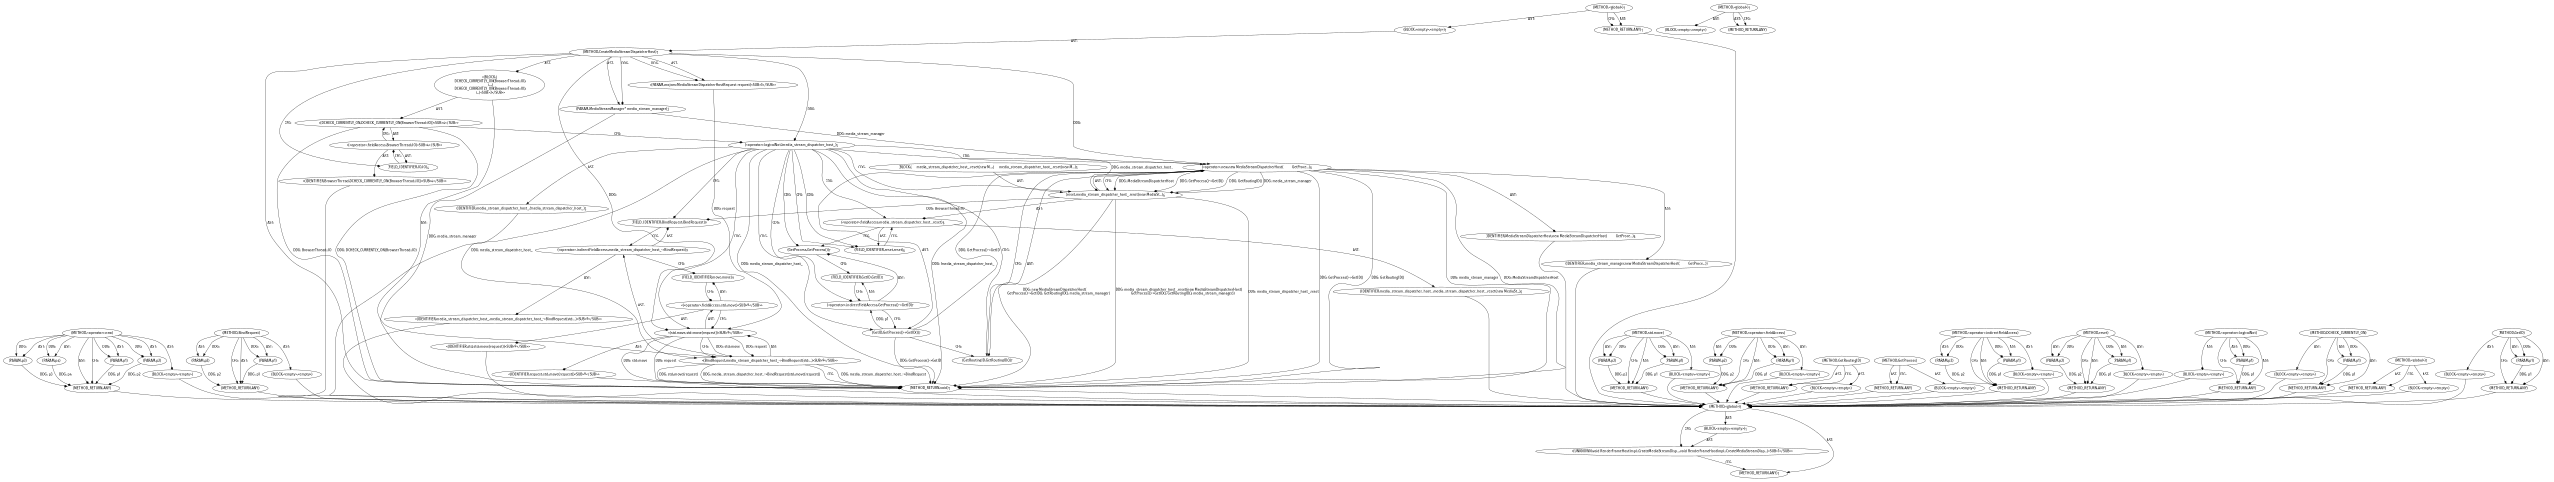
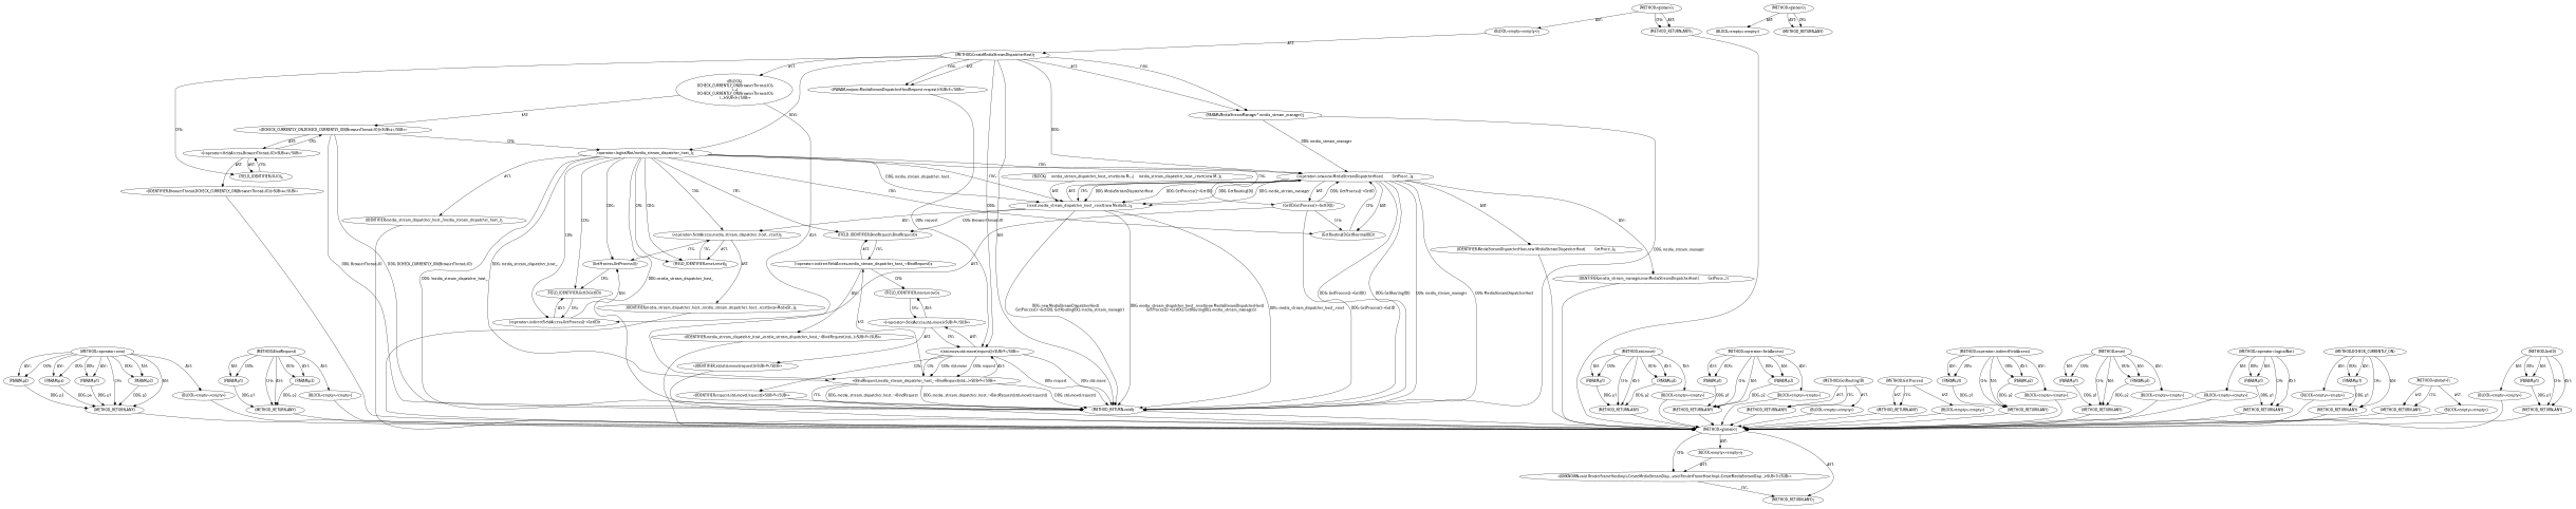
  digraph {
    fontname="Fira Sans"
    node [fontname="Fira Sans"]
    edge [arrowhead=normal fontname="Fira Sans"]
    n1 [label=<(METHOD,&lt;operator&gt;.new)>]
    n2 [label=<(PARAM,p1)>]
    n3 [label=<(PARAM,p2)>]
    n4 [label=<(PARAM,p3)>]
    n5 [label=<(PARAM,p4)>]
    n6 [label=<(BLOCK,&lt;empty&gt;,&lt;empty&gt;)>]
    n7 [label=<(METHOD_RETURN,ANY)>]
    n8 [label=<(METHOD,&lt;global&gt;)<SUB>1</SUB>>]
    n9 [label=<(BLOCK,&lt;empty&gt;,&lt;empty&gt;)<SUB>1</SUB>>]
    n10 [label="<(UNKNOWN,void RenderFrameHostImpl::CreateMediaStreamDisp...,void RenderFrameHostImpl::CreateMediaStreamDisp...)<SUB>1</SUB>>"]
    n11 [label=<(METHOD_RETURN,ANY)<SUB>1</SUB>>]
    n12 [label=<(METHOD,BindRequest)>]
    n13 [label=<(PARAM,p1)>]
    n14 [label=<(PARAM,p2)>]
    n15 [label=<(BLOCK,&lt;empty&gt;,&lt;empty&gt;)>]
    n16 [label=<(METHOD_RETURN,ANY)>]
    n17 [label=<(METHOD,&lt;global&gt;)<SUB>1</SUB>>]
    n18 [label=<(BLOCK,&lt;empty&gt;,&lt;empty&gt;)<SUB>1</SUB>>]
    n19 [label=<(METHOD_RETURN,ANY)<SUB>1</SUB>>]
    n20 [label=<(METHOD,CreateMediaStreamDispatcherHost)<SUB>1</SUB>>]
    n21 [label=<(PARAM,MediaStreamManager* media_stream_manager)<SUB>2</SUB>>]
    n22 [label="<(PARAM,mojom::MediaStreamDispatcherHostRequest request)<SUB>3</SUB>>"]
    n23 [label="<(BLOCK,{\n  DCHECK_CURRENTLY_ON(BrowserThread::IO);\n  i...,{\n  DCHECK_CURRENTLY_ON(BrowserThread::IO);\n  i...)<SUB>3</SUB>>"]
    n24 [label=<(FIELD_IDENTIFIER,IO,IO)<SUB>4</SUB>>]
    n25 [label=<(&lt;operator&gt;.logicalNot,!media_stream_dispatcher_host_)<SUB>5</SUB>>]
    n26 [label=<(&lt;operator&gt;.new,new MediaStreamDispatcherHost(         GetProce...)<SUB>6</SUB>>]
    n27 [label="<(std.move,std::move(request))<SUB>9</SUB>>"]
    n28 [label=<(METHOD_RETURN,void)<SUB>1</SUB>>]
    n29 [label="<(DCHECK_CURRENTLY_ON,DCHECK_CURRENTLY_ON(BrowserThread::IO))<SUB>4</SUB>>"]
    n30 [label="<(BindRequest,media_stream_dispatcher_host_-&gt;BindRequest(std:...)<SUB>9</SUB>>"]
    n31 [label="<(&lt;operator&gt;.fieldAccess,BrowserThread::IO)<SUB>4</SUB>>"]
    n32 [label=<(IDENTIFIER,media_stream_dispatcher_host_,!media_stream_dispatcher_host_)<SUB>5</SUB>>]
    n33 [label=<(reset,media_stream_dispatcher_host_.reset(new MediaSt...)<SUB>6</SUB>>]
    n34 [label=<(&lt;operator&gt;.fieldAccess,media_stream_dispatcher_host_.reset)<SUB>6</SUB>>]
    n35 [label=<(FIELD_IDENTIFIER,reset,reset)<SUB>6</SUB>>]
    n36 [label=<(GetID,GetProcess()-&gt;GetID())<SUB>7</SUB>>]
    n37 [label=<(&lt;operator&gt;.indirectFieldAccess,GetProcess()-&gt;GetID)<SUB>7</SUB>>]
    n38 [label=<(GetProcess,GetProcess())<SUB>7</SUB>>]
    n39 [label=<(FIELD_IDENTIFIER,GetID,GetID)<SUB>7</SUB>>]
    n40 [label=<(GetRoutingID,GetRoutingID())<SUB>7</SUB>>]
    n41 [label=<(FIELD_IDENTIFIER,BindRequest,BindRequest)<SUB>9</SUB>>]
    n42 [label=<(IDENTIFIER,MediaStreamDispatcherHost,new MediaStreamDispatcherHost(         GetProce...)<SUB>6</SUB>>]
    n43 [label=<(IDENTIFIER,media_stream_manager,new MediaStreamDispatcherHost(         GetProce...)<SUB>7</SUB>>]
    n44 [label="<(&lt;operator&gt;.fieldAccess,std::move)<SUB>9</SUB>>"]
    n45 [label="<(IDENTIFIER,request,std::move(request))<SUB>9</SUB>>"]
    n46 [label=<(&lt;operator&gt;.indirectFieldAccess,media_stream_dispatcher_host_-&gt;BindRequest)<SUB>9</SUB>>]
    n47 [label="<(IDENTIFIER,BrowserThread,DCHECK_CURRENTLY_ON(BrowserThread::IO))<SUB>4</SUB>>"]
    n48 [label=<(BLOCK,{     media_stream_dispatcher_host_.reset(new M...,{     media_stream_dispatcher_host_.reset(new M...)<SUB>5</SUB>>]
    n49 [label=<(IDENTIFIER,media_stream_dispatcher_host_,media_stream_dispatcher_host_.reset(new MediaSt...)<SUB>6</SUB>>]
    n50 [label="<(IDENTIFIER,media_stream_dispatcher_host_,media_stream_dispatcher_host_-&gt;BindRequest(std:...)<SUB>9</SUB>>"]
    n51 [label=<(FIELD_IDENTIFIER,move,move)<SUB>9</SUB>>]
    n52 [label="<(IDENTIFIER,std,std::move(request))<SUB>9</SUB>>"]
    n53 [label=<(METHOD,std.move)>]
    n54 [label=<(PARAM,p1)>]
    n55 [label=<(PARAM,p2)>]
    n56 [label=<(BLOCK,&lt;empty&gt;,&lt;empty&gt;)>]
    n57 [label=<(METHOD_RETURN,ANY)>]
    n58 [label=<(METHOD,&lt;operator&gt;.fieldAccess)>]
    n59 [label=<(PARAM,p1)>]
    n60 [label=<(PARAM,p2)>]
    n61 [label=<(BLOCK,&lt;empty&gt;,&lt;empty&gt;)>]
    n62 [label=<(METHOD_RETURN,ANY)>]
    n63 [label=<(METHOD,GetRoutingID)>]
    n64 [label=<(BLOCK,&lt;empty&gt;,&lt;empty&gt;)>]
    n65 [label=<(METHOD_RETURN,ANY)>]
    n66 [label=<(METHOD,GetProcess)>]
    n67 [label=<(BLOCK,&lt;empty&gt;,&lt;empty&gt;)>]
    n68 [label=<(METHOD_RETURN,ANY)>]
    n69 [label=<(METHOD,&lt;operator&gt;.indirectFieldAccess)>]
    n70 [label=<(PARAM,p1)>]
    n71 [label=<(PARAM,p2)>]
    n72 [label=<(BLOCK,&lt;empty&gt;,&lt;empty&gt;)>]
    n73 [label=<(METHOD_RETURN,ANY)>]
    n74 [label=<(METHOD,reset)>]
    n75 [label=<(PARAM,p1)>]
    n76 [label=<(PARAM,p2)>]
    n77 [label=<(BLOCK,&lt;empty&gt;,&lt;empty&gt;)>]
    n78 [label=<(METHOD_RETURN,ANY)>]
    n79 [label=<(METHOD,&lt;operator&gt;.logicalNot)>]
    n80 [label=<(PARAM,p1)>]
    n81 [label=<(BLOCK,&lt;empty&gt;,&lt;empty&gt;)>]
    n82 [label=<(METHOD_RETURN,ANY)>]
    n83 [label=<(METHOD,DCHECK_CURRENTLY_ON)>]
    n84 [label=<(PARAM,p1)>]
    n85 [label=<(BLOCK,&lt;empty&gt;,&lt;empty&gt;)>]
    n86 [label=<(METHOD_RETURN,ANY)>]
    n87 [label=<(METHOD,&lt;global&gt;)<SUB>1</SUB>>]
    n88 [label=<(BLOCK,&lt;empty&gt;,&lt;empty&gt;)>]
    n89 [label=<(METHOD_RETURN,ANY)>]
    n90 [label=<(METHOD,GetID)>]
    n91 [label=<(PARAM,p1)>]
    n92 [label=<(BLOCK,&lt;empty&gt;,&lt;empty&gt;)>]
    n93 [label=<(METHOD_RETURN,ANY)>]
    n94 [label=<(METHOD,&lt;global&gt;)<SUB>1</SUB>>]
    n95 [label=<(BLOCK,&lt;empty&gt;,&lt;empty&gt;)>]
    n96 [label=<(METHOD_RETURN,ANY)>]
    n1 -> n2 [label="AST: "]
    n1 -> n2 [label="DDG: "]
    n1 -> n3 [label="AST: "]
    n1 -> n3 [arrowhead=diamond label="DDG: "]
    n1 -> n4 [arrowhead=diamond label="AST: "]
    n1 -> n4 [label="DDG: "]
    n1 -> n5 [label="AST: "]
    n1 -> n5 [label="DDG: "]
    n1 -> n6 [arrowhead=diamond label="AST: "]
    n1 -> n7 [arrowhead=diamond label="AST: "]
    n1 -> n7 [arrowhead=diamond label="CFG: "]
    n2 -> n7 [label="DDG: p1"]
    n3 -> n7 [arrowhead=diamond label="DDG: p2"]
    n4 -> n7 [arrowhead=diamond label="DDG: p3"]
    n5 -> n7 [arrowhead=diamond label="DDG: p4"]
    n6 -> n8
    n7 -> n8
    n8 -> n9 [label="AST: "]
    n8 -> n10 [arrowhead=diamond label="CFG: "]
    n8 -> n11 [label="AST: "]
    n9 -> n10 [label="AST: "]
    n10 -> n11 [label="CFG: "]
    n12 -> n13 [label="AST: "]
    n12 -> n13 [label="DDG: "]
    n12 -> n14 [label="AST: "]
    n12 -> n14 [label="DDG: "]
    n12 -> n15 [label="AST: "]
    n12 -> n16 [label="AST: "]
    n12 -> n16 [label="CFG: "]
    n13 -> n16 [label="DDG: p1"]
    n14 -> n16 [arrowhead=diamond label="DDG: p2"]
    n15 -> n8
    n16 -> n8 [arrowhead=diamond]
    n17 -> n18 [label="AST: "]
    n17 -> n19 [arrowhead=diamond label="AST: "]
    n17 -> n19 [arrowhead=diamond label="CFG: "]
    n18 -> n20 [arrowhead=diamond label="AST: "]
    n19 -> n8
    n20 -> n21 [label="AST: "]
    n20 -> n21 [arrowhead=diamond label="DDG: "]
    n20 -> n22 [label="AST: "]
    n20 -> n22 [arrowhead=diamond label="DDG: "]
    n20 -> n23 [arrowhead=diamond label="AST: "]
    n20 -> n24 [arrowhead=diamond label="CFG: "]
    n20 -> n25 [arrowhead=diamond label="DDG: "]
    n20 -> n26 [label="DDG: "]
    n20 -> n27 [arrowhead=diamond label="DDG: "]
    n20 -> n28 [arrowhead=diamond label="AST: "]
    n21 -> n26 [label="DDG: media_stream_manager"]
    n21 -> n28 [label="DDG: media_stream_manager"]
    n22 -> n27 [label="DDG: request"]
    n23 -> n29 [arrowhead=diamond label="AST: "]
    n23 -> n30 [label="AST: "]
    n24 -> n31 [arrowhead=diamond label="CFG: "]
    n25 -> n26 [label="CDG: "]
    n25 -> n28 [arrowhead=diamond label="DDG: media_stream_dispatcher_host_"]
    n25 -> n28 [arrowhead=diamond label="DDG: !media_stream_dispatcher_host_"]
    n25 -> n30 [label="DDG: media_stream_dispatcher_host_"]
    n25 -> n32 [label="AST: "]
    n25 -> n33 [arrowhead=diamond label="DDG: media_stream_dispatcher_host_"]
    n25 -> n33 [label="CDG: "]
    n25 -> n34 [label="CDG: "]
    n25 -> n35 [label="CFG: "]
    n25 -> n35 [arrowhead=diamond label="CDG: "]
    n25 -> n36 [label="CDG: "]
    n25 -> n37 [arrowhead=diamond label="CDG: "]
    n25 -> n38 [arrowhead=diamond label="CDG: "]
-   n25 -> n27 [label="CDG: "]
+   n25 -> n39 [label="CDG: "]
    n25 -> n40 [label="CDG: "]
    n25 -> n41 [arrowhead=diamond label="CFG: "]
    n26 -> n28 [arrowhead=diamond label="DDG: GetProcess()-&gt;GetID()"]
    n26 -> n28 [label="DDG: GetRoutingID()"]
    n26 -> n28 [arrowhead=diamond label="DDG: media_stream_manager"]
    n26 -> n28 [label="DDG: MediaStreamDispatcherHost"]
    n26 -> n33 [label="CFG: "]
    n26 -> n33 [arrowhead=diamond label="DDG: MediaStreamDispatcherHost"]
    n26 -> n33 [arrowhead=diamond label="DDG: GetProcess()-&gt;GetID()"]
    n26 -> n33 [arrowhead=diamond label="DDG: GetRoutingID()"]
    n26 -> n33 [label="DDG: media_stream_manager"]
    n26 -> n36 [label="AST: "]
    n26 -> n40 [arrowhead=diamond label="AST: "]
    n26 -> n42 [arrowhead=diamond label="AST: "]
    n26 -> n43 [arrowhead=diamond label="AST: "]
    n27 -> n28 [label="DDG: std::move"]
    n27 -> n28 [label="DDG: request"]
    n27 -> n30 [arrowhead=diamond label="CFG: "]
    n27 -> n30 [arrowhead=diamond label="DDG: std::move"]
    n27 -> n30 [arrowhead=diamond label="DDG: request"]
    n27 -> n44 [label="AST: "]
-   n27 -> n45 [arrowhead=diamond label="AST: "]
+   n27 -> n45 [arrowhead=diamond label="CDG: "]
    n28 -> n8 [arrowhead=diamond]
    n29 -> n25 [arrowhead=diamond label="CFG: "]
    n29 -> n28 [arrowhead=diamond label="DDG: BrowserThread::IO"]
    n29 -> n28 [arrowhead=diamond label="DDG: DCHECK_CURRENTLY_ON(BrowserThread::IO)"]
    n29 -> n31 [label="AST: "]
    n30 -> n27 [arrowhead=diamond label="AST: "]
    n30 -> n28 [arrowhead=diamond label="CFG: "]
    n30 -> n28 [label="DDG: media_stream_dispatcher_host_-&gt;BindRequest"]
    n30 -> n28 [arrowhead=diamond label="DDG: std::move(request)"]
    n30 -> n28 [arrowhead=diamond label="DDG: media_stream_dispatcher_host_-&gt;BindRequest(std::move(request))"]
    n30 -> n46 [label="AST: "]
    n31 -> n24 [arrowhead=diamond label="AST: "]
    n31 -> n29 [label="CFG: "]
    n31 -> n47 [arrowhead=diamond label="AST: "]
    n32 -> n8 [arrowhead=diamond]
    n33 -> n26 [arrowhead=diamond label="AST: "]
    n33 -> n28 [label="DDG: media_stream_dispatcher_host_.reset"]
    n33 -> n28 [arrowhead=diamond label="DDG: new MediaStreamDispatcherHost(\n        GetProcess()-&gt;GetID(), GetRoutingID(), media_stream_manager)"]
    n33 -> n28 [label="DDG: media_stream_dispatcher_host_.reset(new MediaStreamDispatcherHost(\n        GetProcess()-&gt;GetID(), GetRoutingID(), media_stream_manager))"]
    n33 -> n34 [arrowhead=diamond label="AST: "]
    n33 -> n41 [arrowhead=diamond label="DDG: BrowserThread::IO"]
    n34 -> n35 [label="AST: "]
    n34 -> n38 [label="CFG: "]
    n34 -> n49 [label="AST: "]
    n35 -> n34 [label="CFG: "]
    n36 -> n26 [label="DDG: GetProcess()-&gt;GetID"]
    n36 -> n28 [label="DDG: GetProcess()-&gt;GetID"]
-   n36 -> n37 [label="DDG: p1"]
+   n36 -> n37 [label="AST: "]
    n36 -> n40 [label="CFG: "]
-   n37 -> n36 [arrowhead=diamond label="CFG: "]
    n37 -> n38 [arrowhead=diamond label="AST: "]
    n37 -> n39 [label="AST: "]
    n38 -> n39 [label="CFG: "]
    n39 -> n37 [label="CFG: "]
    n40 -> n26 [label="CFG: "]
    n41 -> n46 [label="CFG: "]
    n42 -> n8 [arrowhead=diamond]
    n43 -> n8
    n44 -> n27 [arrowhead=diamond label="CFG: "]
    n44 -> n51 [arrowhead=diamond label="AST: "]
    n44 -> n52 [arrowhead=diamond label="AST: "]
    n45 -> n8
    n46 -> n41 [arrowhead=diamond label="AST: "]
    n46 -> n50 [arrowhead=diamond label="AST: "]
    n46 -> n51 [arrowhead=diamond label="CFG: "]
    n47 -> n8
    n48 -> n33 [label="AST: "]
    n49 -> n8 [arrowhead=diamond]
    n50 -> n8 [arrowhead=diamond]
    n51 -> n44 [arrowhead=diamond label="CFG: "]
    n52 -> n8
    n53 -> n54 [label="AST: "]
    n53 -> n54 [arrowhead=diamond label="DDG: "]
    n53 -> n55 [arrowhead=diamond label="AST: "]
    n53 -> n55 [arrowhead=diamond label="DDG: "]
    n53 -> n56 [label="AST: "]
    n53 -> n57 [label="AST: "]
    n53 -> n57 [arrowhead=diamond label="CFG: "]
    n54 -> n57 [arrowhead=diamond label="DDG: p1"]
    n55 -> n57 [label="DDG: p2"]
    n56 -> n8
    n57 -> n8
    n58 -> n59 [arrowhead=diamond label="AST: "]
    n58 -> n59 [arrowhead=diamond label="DDG: "]
    n58 -> n60 [arrowhead=diamond label="AST: "]
    n58 -> n60 [arrowhead=diamond label="DDG: "]
    n58 -> n61 [label="AST: "]
    n58 -> n62 [label="AST: "]
    n58 -> n62 [arrowhead=diamond label="CFG: "]
    n59 -> n62 [label="DDG: p1"]
    n60 -> n62 [label="DDG: p2"]
    n61 -> n8
    n62 -> n8 [arrowhead=diamond]
    n63 -> n64 [arrowhead=diamond label="AST: "]
    n63 -> n65 [label="AST: "]
    n63 -> n65 [label="CFG: "]
    n64 -> n8
    n65 -> n8 [arrowhead=diamond]
    n66 -> n67 [label="AST: "]
    n66 -> n68 [label="AST: "]
    n66 -> n68 [arrowhead=diamond label="CFG: "]
    n67 -> n8
    n68 -> n8 [arrowhead=diamond]
    n69 -> n70 [label="AST: "]
    n69 -> n70 [arrowhead=diamond label="DDG: "]
    n69 -> n71 [label="AST: "]
    n69 -> n71 [arrowhead=diamond label="DDG: "]
    n69 -> n72 [arrowhead=diamond label="AST: "]
    n69 -> n73 [arrowhead=diamond label="AST: "]
    n69 -> n73 [arrowhead=diamond label="CFG: "]
    n70 -> n73 [arrowhead=diamond label="DDG: p1"]
    n71 -> n73 [label="DDG: p2"]
    n72 -> n8
    n73 -> n8
    n74 -> n75 [label="AST: "]
    n74 -> n75 [label="DDG: "]
    n74 -> n76 [arrowhead=diamond label="AST: "]
    n74 -> n76 [label="DDG: "]
    n74 -> n77 [arrowhead=diamond label="AST: "]
    n74 -> n78 [arrowhead=diamond label="AST: "]
    n74 -> n78 [arrowhead=diamond label="CFG: "]
    n75 -> n78 [label="DDG: p1"]
    n76 -> n78 [label="DDG: p2"]
    n77 -> n8
    n78 -> n8
    n79 -> n80 [label="AST: "]
    n79 -> n80 [label="DDG: "]
    n79 -> n81 [arrowhead=diamond label="AST: "]
    n79 -> n82 [arrowhead=diamond label="AST: "]
    n79 -> n82 [arrowhead=diamond label="CFG: "]
    n80 -> n82 [label="DDG: p1"]
    n81 -> n8 [arrowhead=diamond]
    n82 -> n8
    n83 -> n84 [label="AST: "]
    n83 -> n84 [label="DDG: "]
    n83 -> n85 [label="AST: "]
    n83 -> n86 [arrowhead=diamond label="AST: "]
    n83 -> n86 [label="CFG: "]
    n84 -> n86 [arrowhead=diamond label="DDG: p1"]
    n85 -> n8 [arrowhead=diamond]
    n86 -> n8
    n87 -> n88 [label="AST: "]
    n87 -> n89 [arrowhead=diamond label="AST: "]
    n87 -> n89 [arrowhead=diamond label="CFG: "]
    n88 -> n8
    n89 -> n8
    n90 -> n91 [label="AST: "]
    n90 -> n91 [arrowhead=diamond label="DDG: "]
    n90 -> n92 [label="AST: "]
    n90 -> n93 [arrowhead=diamond label="AST: "]
    n90 -> n93 [label="CFG: "]
    n91 -> n93 [arrowhead=diamond label="DDG: p1"]
    n92 -> n8
    n93 -> n8 [arrowhead=diamond]
    n94 -> n95 [arrowhead=diamond label="AST: "]
    n94 -> n96 [label="AST: "]
    n94 -> n96 [label="CFG: "]
  }
